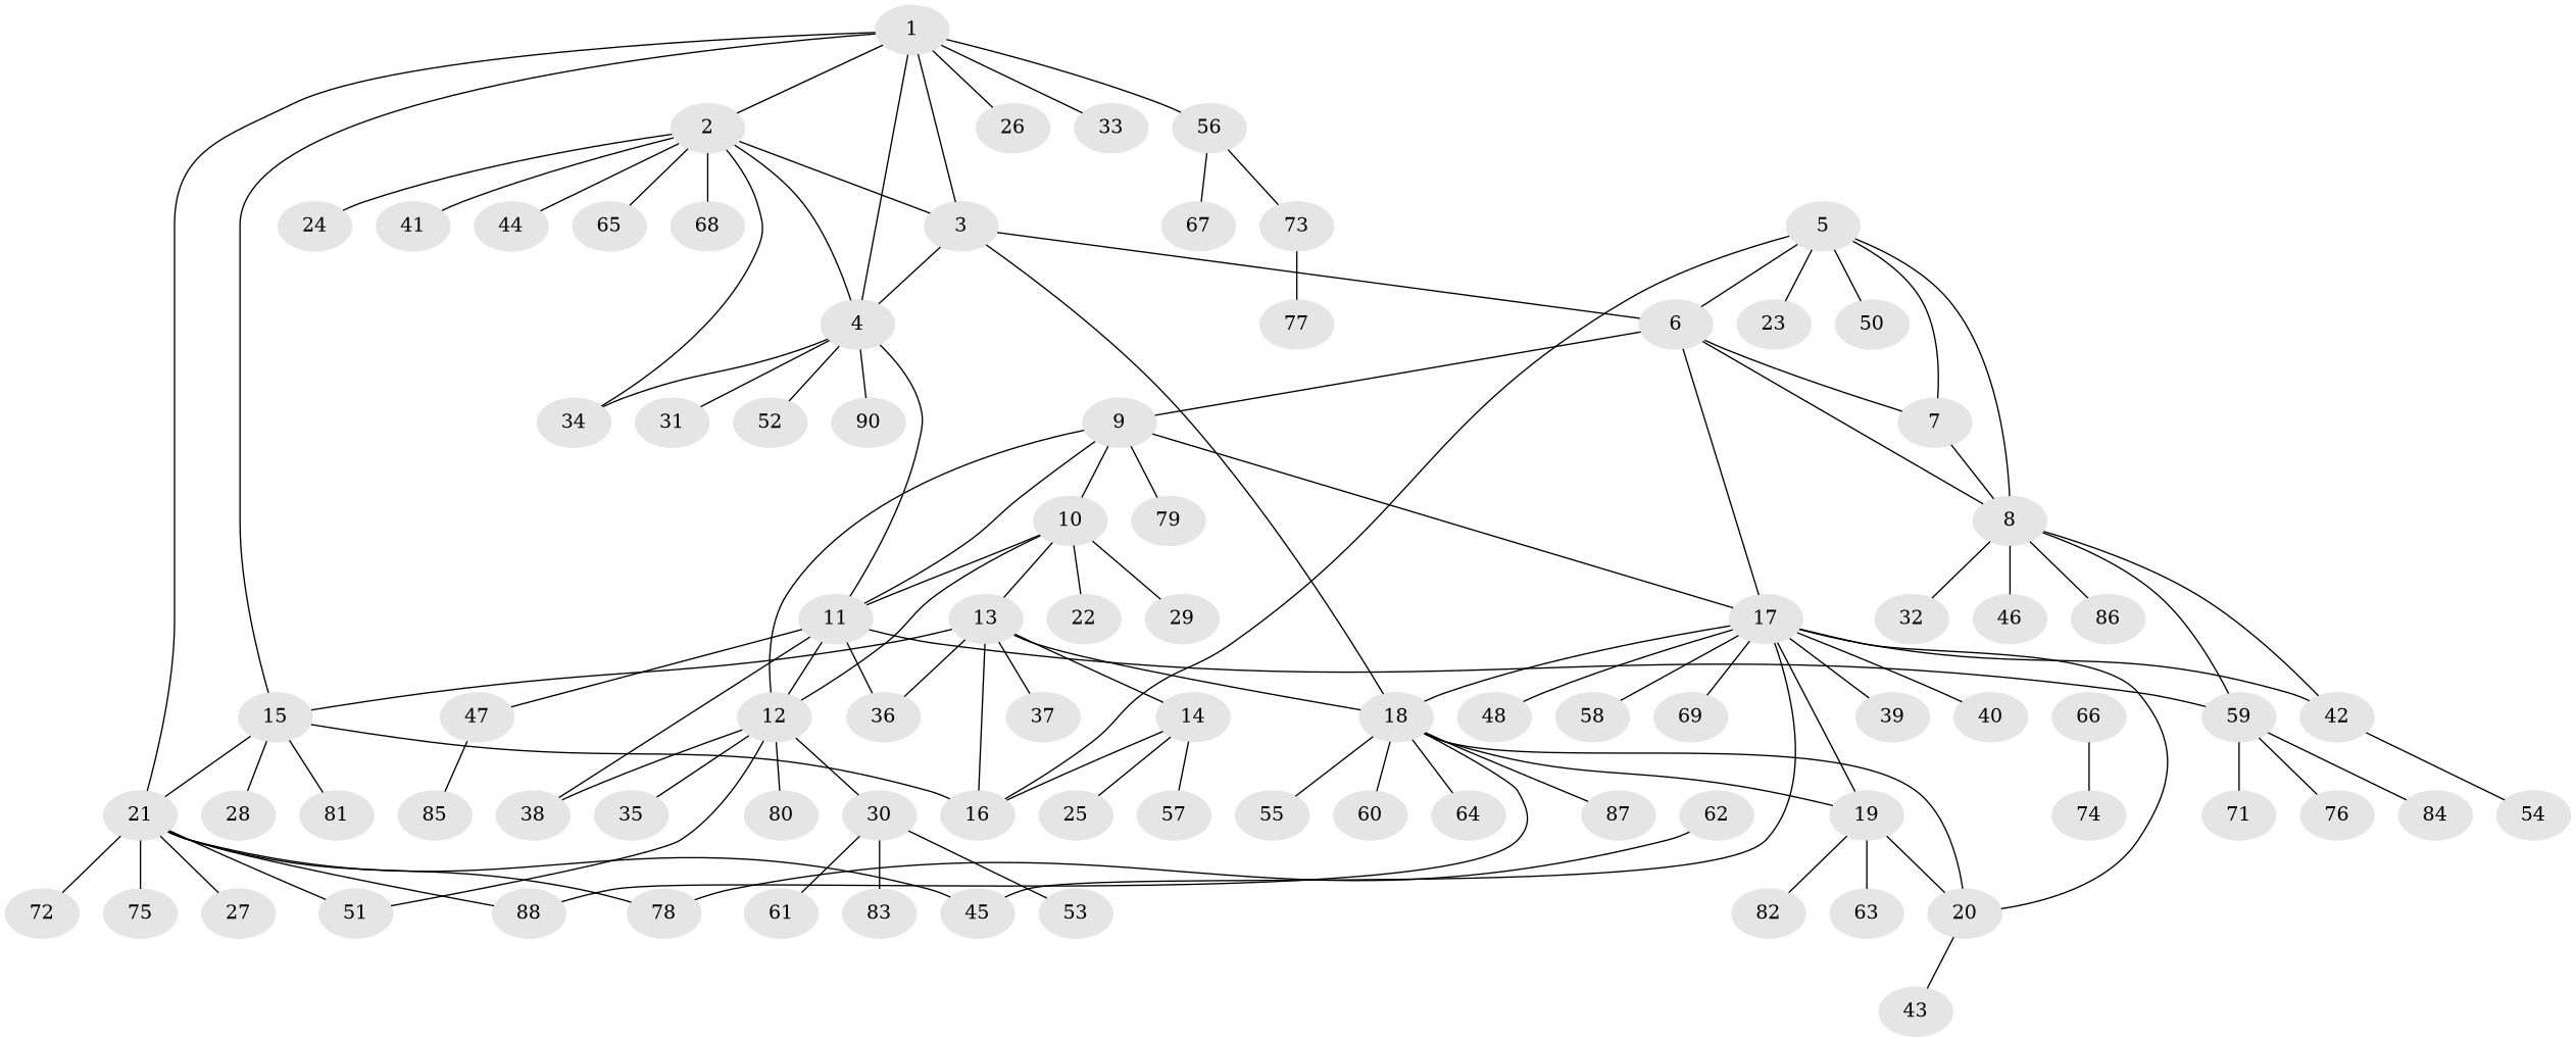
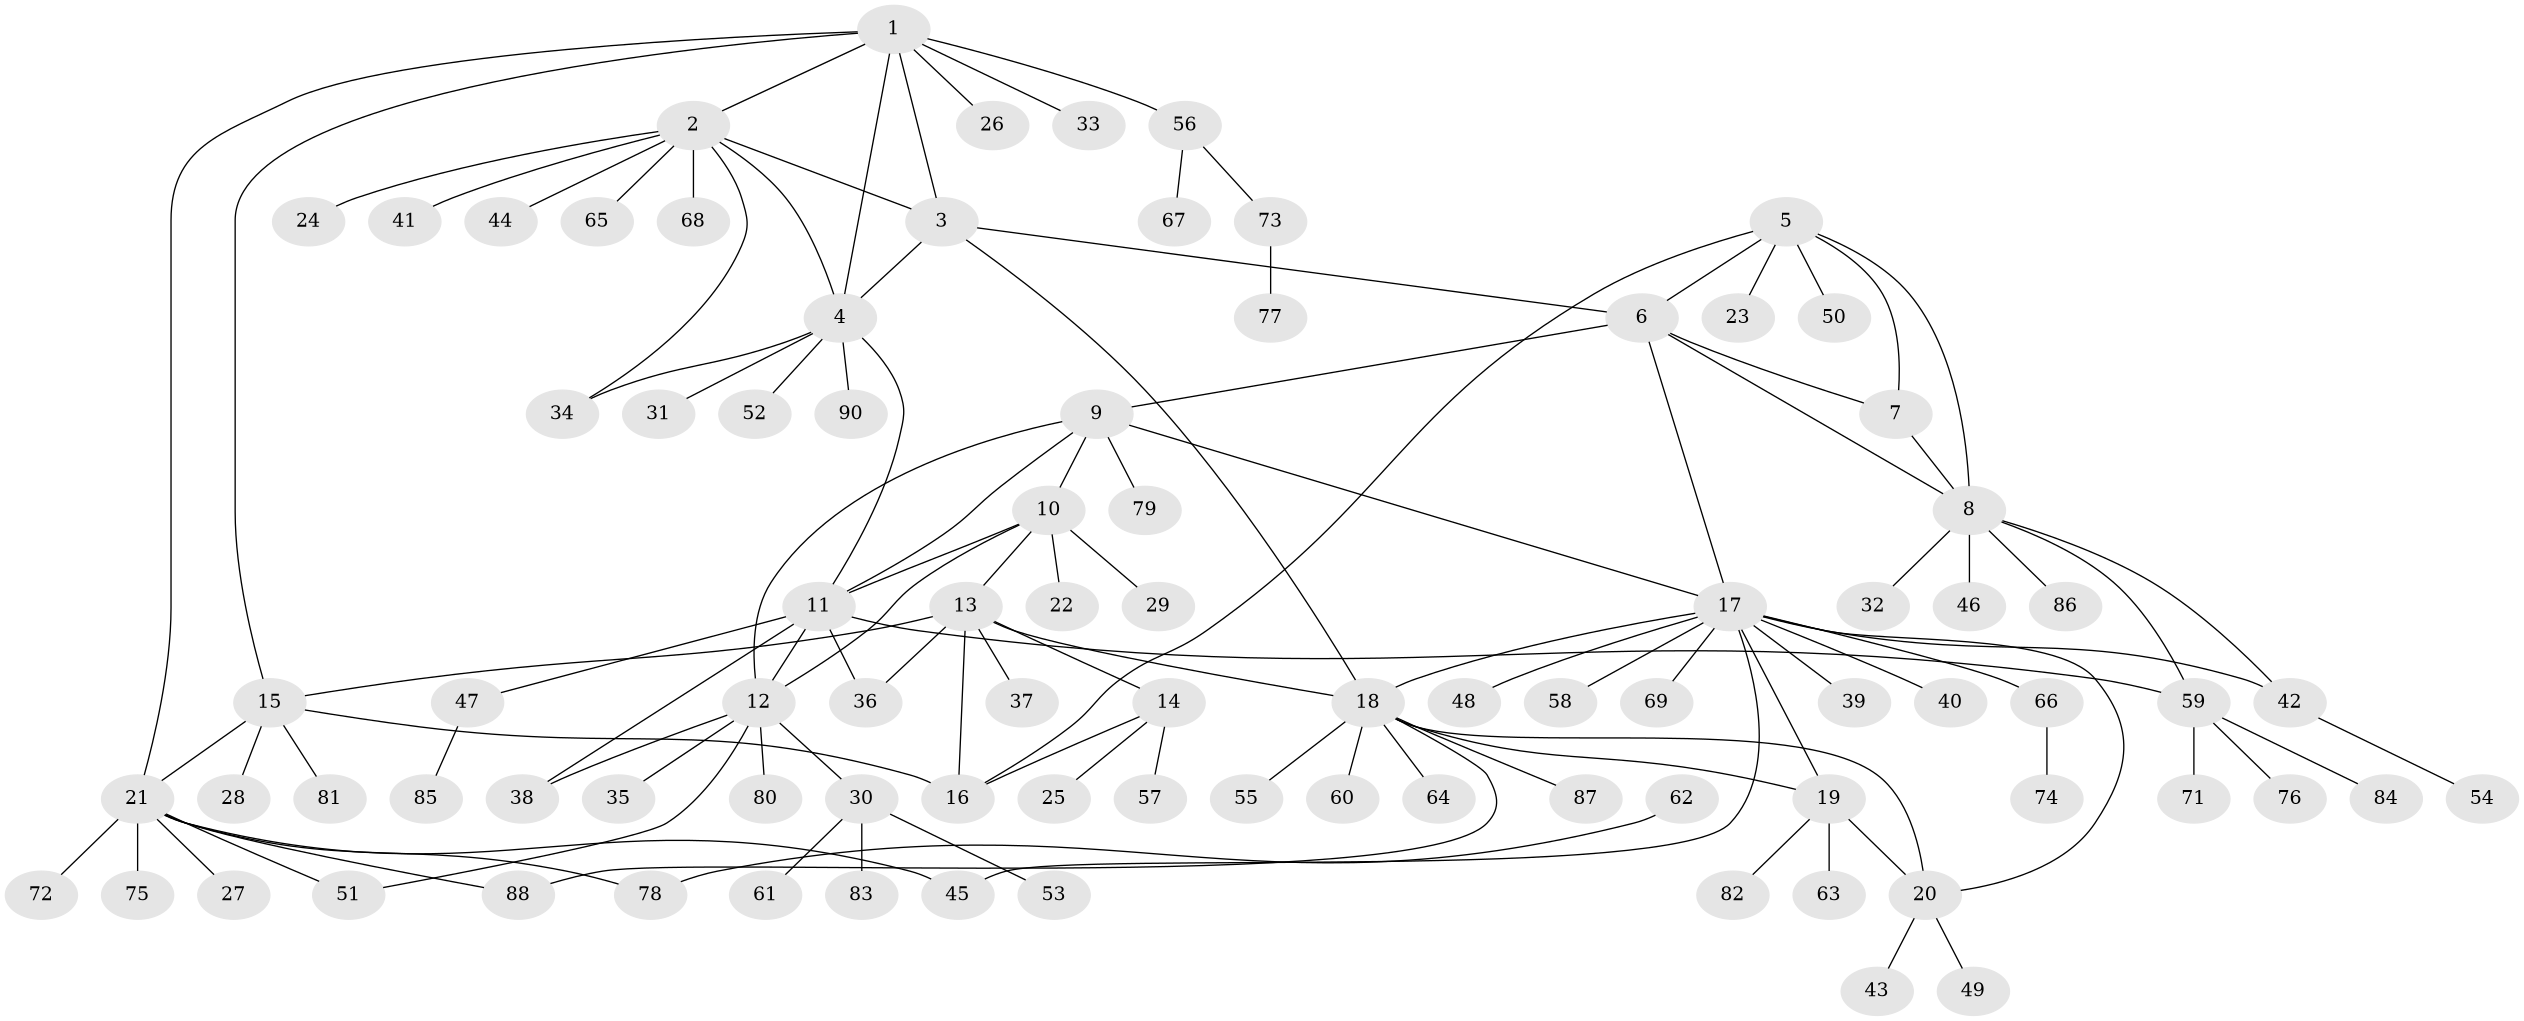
  graph {
    node [color=gray90 style=filled]
    1
    2
    3
    4
    15
    21
    26
    33
    56
    24
    41
    44
    65
    68
    34
    6
    18
    11
    31
    52
    n21 [label=90]
    16
    28
    81
    51
    45
    88
    27
    72
    75
    78
    67
    73
    62
    7
    8
    9
    17
    19
    20
    55
    60
    64
    87
    59
    12
    36
    47
    38
    5
    23
    50
    32
    42
    46
    86
    10
    79
    39
    40
    48
    58
    66
    69
    54
    71
    76
    84
    13
    22
    29
    30
    35
    80
    14
    37
    85
    53
    61
    83
    25
    57
    63
    82
    43
+   49
    74
    77
    1 -- 2
    1 -- 3
    1 -- 4
    1 -- 15
    1 -- 21
    1 -- 26
    1 -- 33
    1 -- 56
    2 -- 3
    2 -- 4
    2 -- 24
    2 -- 41
    2 -- 44
    2 -- 65
    2 -- 68
    2 -- 34
    3 -- 4
    3 -- 6
    3 -- 18
    4 -- 34
    4 -- 11
    4 -- 31
    4 -- 52
    4 -- n21
    15 -- 21
    15 -- 16
    15 -- 28
    15 -- 81
    21 -- 51
    21 -- 45
    21 -- 88
    21 -- 27
    21 -- 72
    21 -- 75
    21 -- 78
    56 -- 67
    56 -- 73
    6 -- 7
    6 -- 8
    6 -- 9
    6 -- 17
    18 -- 88
    18 -- 19
    18 -- 20
    18 -- 55
    18 -- 60
    18 -- 64
    18 -- 87
    11 -- 59
    11 -- 12
    11 -- 36
    11 -- 47
    11 -- 38
    73 -- 77
    62 -- 78
    7 -- 8
    8 -- 59
    8 -- 32
    8 -- 42
    8 -- 46
    8 -- 86
    9 -- 11
    9 -- 17
    9 -- 12
    9 -- 10
    9 -- 79
    17 -- 18
    17 -- 45
    17 -- 19
    17 -- 20
    17 -- 42
    17 -- 39
    17 -- 40
    17 -- 48
    17 -- 58
+   17 -- 66
    17 -- 69
    19 -- 20
    19 -- 63
    19 -- 82
    20 -- 43
+   20 -- 49
    59 -- 71
    59 -- 76
    59 -- 84
    12 -- 51
    12 -- 38
    12 -- 30
    12 -- 35
    12 -- 80
    47 -- 85
    5 -- 6
    5 -- 16
    5 -- 7
    5 -- 8
    5 -- 23
    5 -- 50
    42 -- 54
    10 -- 11
    10 -- 12
    10 -- 13
    10 -- 22
    10 -- 29
    66 -- 74
    13 -- 15
    13 -- 18
    13 -- 16
    13 -- 36
    13 -- 14
    13 -- 37
    30 -- 53
    30 -- 61
    30 -- 83
    14 -- 16
    14 -- 25
    14 -- 57
  }
